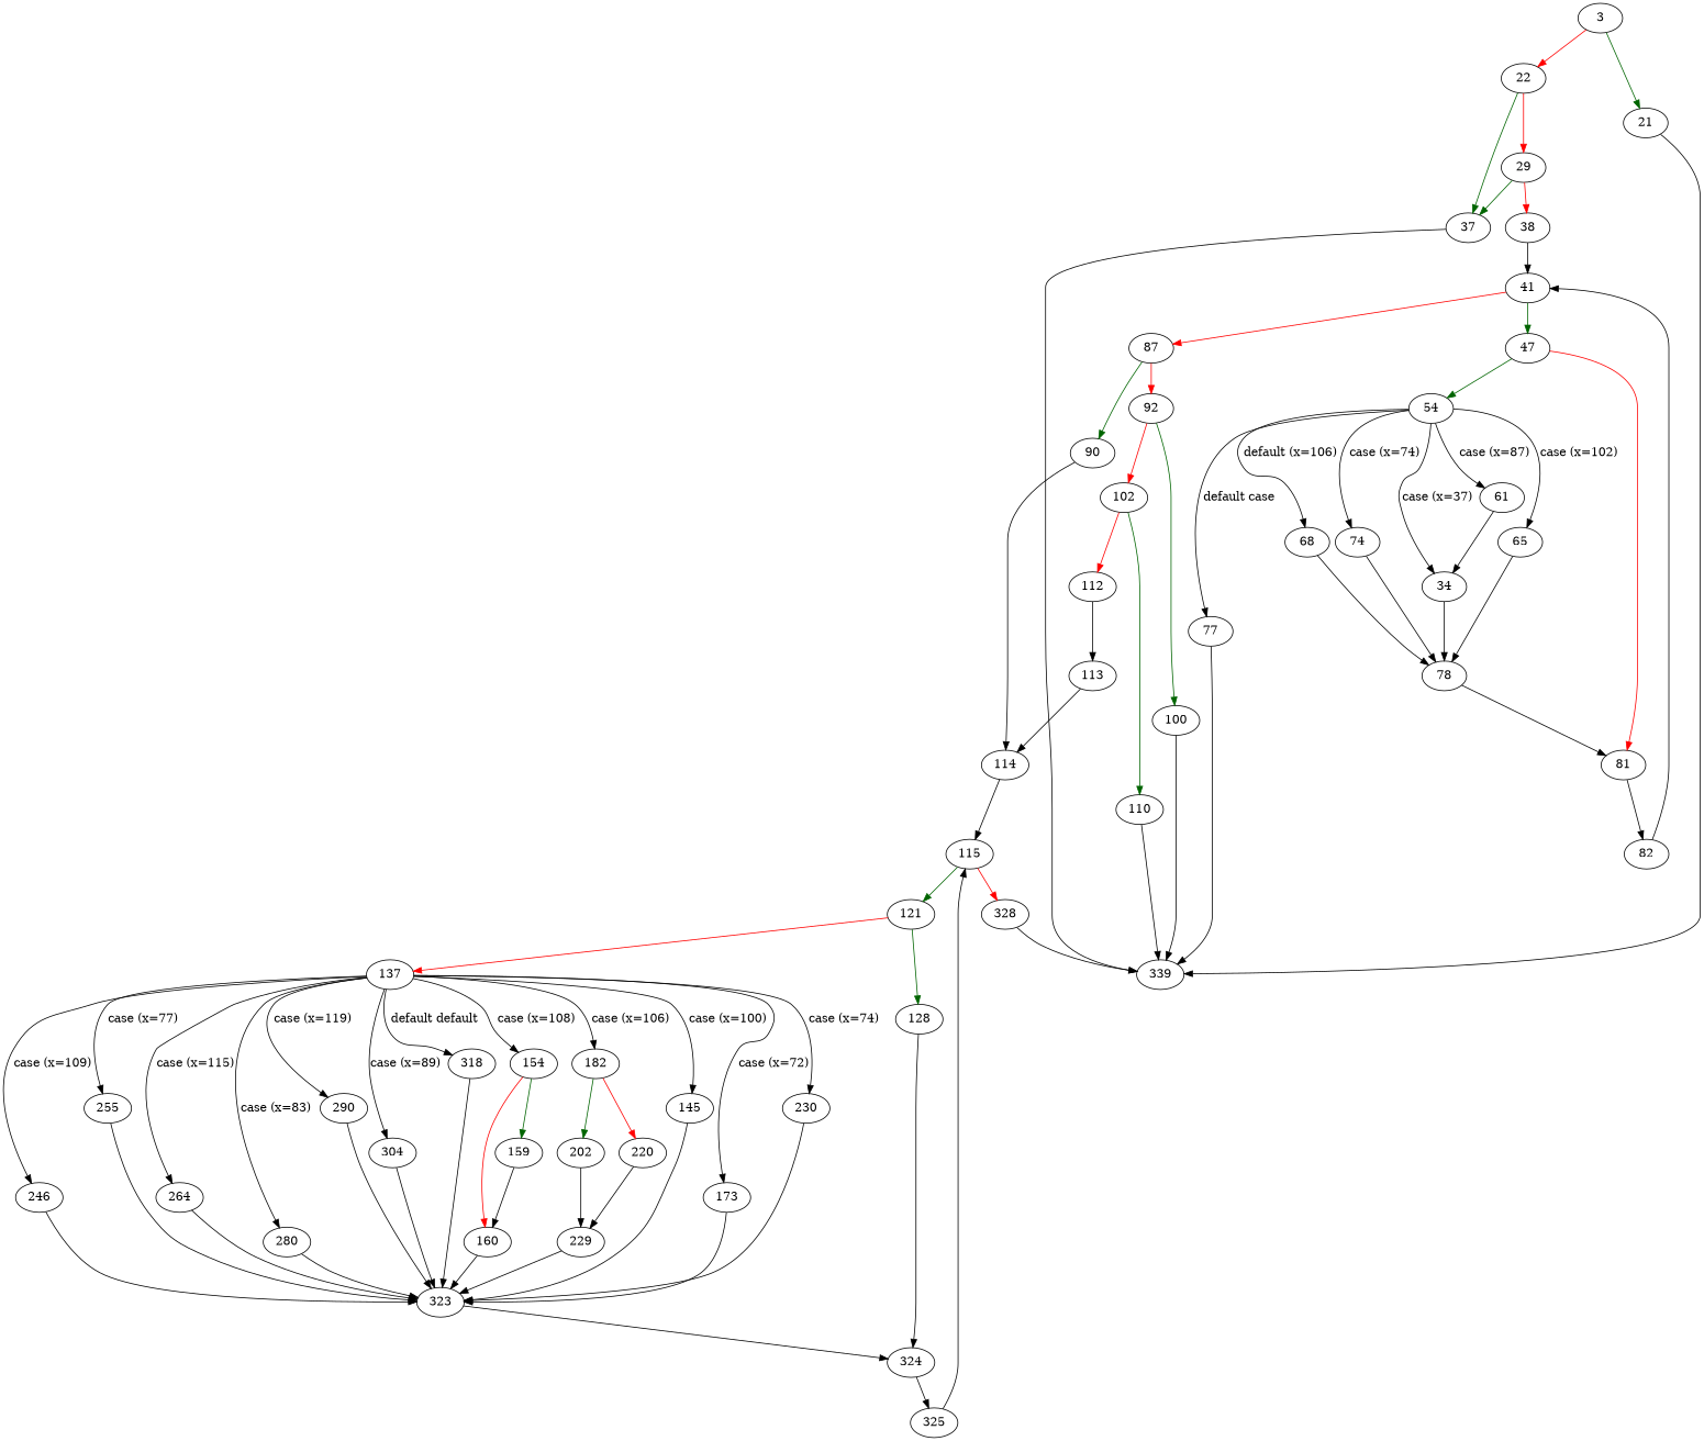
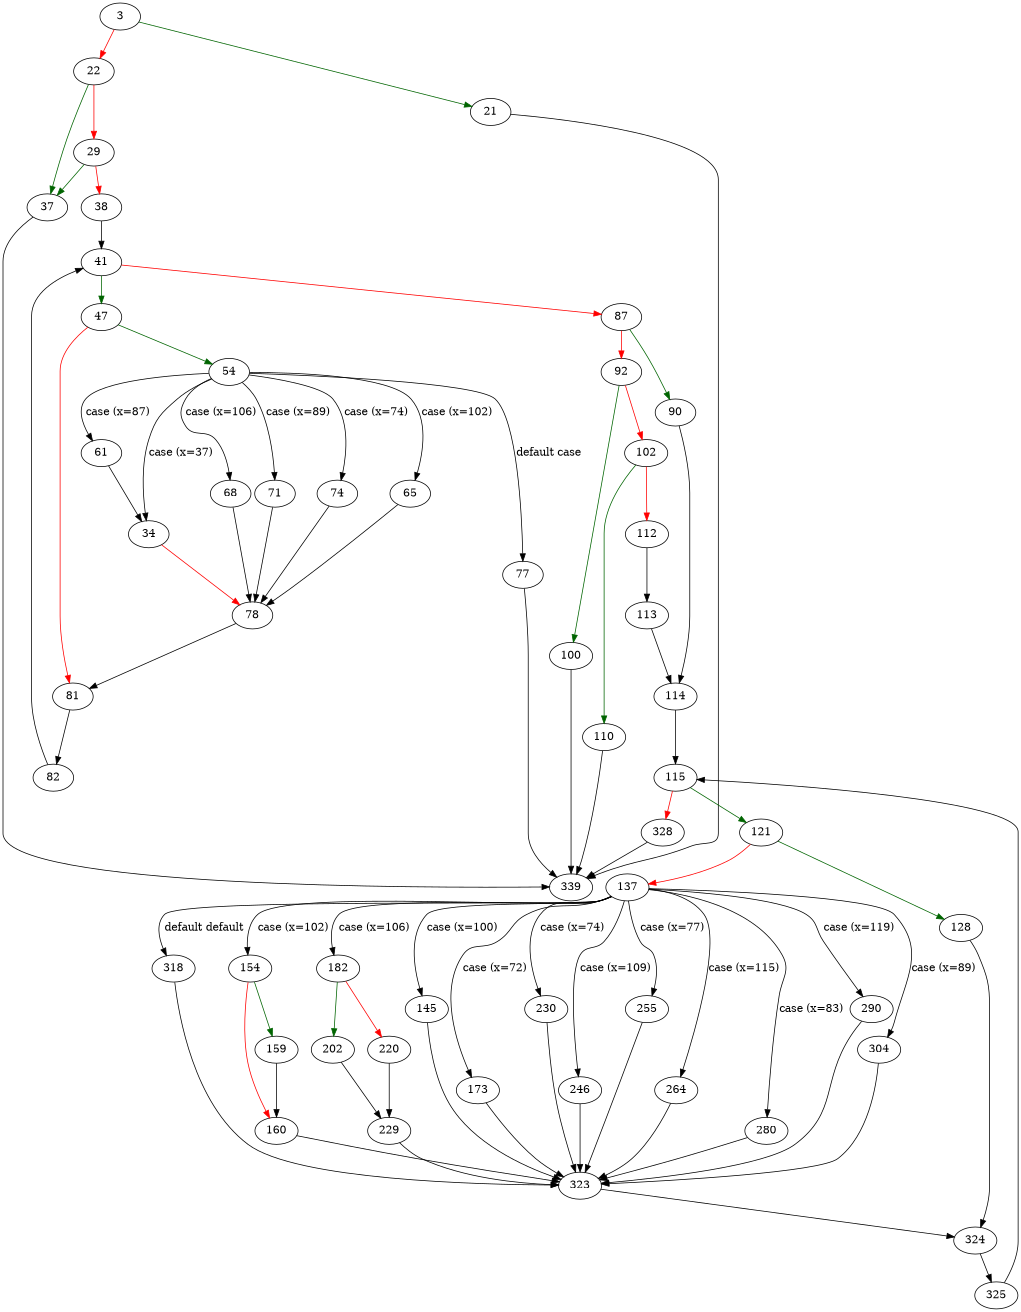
  strict digraph {
    3 [entry=true]
    21
    22
    339
    37
    29
    38
    41
    47
    87
    54
    81
    90
    92
    61
    n16 [label=34]
    65
    68
+   71
    74
    77
    82
    114
    100
    102
    78
    115
    110
    112
    121
    328
    113
    128
    137
    324
    145
    154
    173
    182
    230
    246
    255
    264
    280
    290
    304
    318
    325
    323
    159
    160
    202
    220
    229
    3 -> 21 [color=darkgreen cond=true]
    3 -> 22 [color=red cond=false]
    21 -> 339
    22 -> 37 [color=darkgreen cond=true]
    22 -> 29 [color=red cond=false]
    37 -> 339
    29 -> 37 [color=darkgreen cond=true]
    29 -> 38 [color=red cond=false]
    38 -> 41
    41 -> 47 [color=darkgreen cond=true]
    41 -> 87 [color=red cond=false]
    47 -> 54 [color=darkgreen cond=true]
    47 -> 81 [color=red cond=false]
    87 -> 90 [color=darkgreen cond=true]
    87 -> 92 [color=red cond=false]
    54 -> 61 [cond="case (x=87)" label="case (x=87)"]
    54 -> n16 [cond="case (x=37)" label="case (x=37)"]
    54 -> 65 [cond="case (x=102)" label="case (x=102)"]
-   54 -> 68 [cond="case (x=106)" label="default (x=106)"]
+   54 -> 68 [cond="case (x=106)" label="case (x=106)"]
+   54 -> 71 [cond="case (x=89)" label="case (x=89)"]
    54 -> 74 [cond="case (x=74)" label="case (x=74)"]
    54 -> 77 [cond="default case" label="default case"]
    81 -> 82
    90 -> 114
    92 -> 100 [color=darkgreen cond=true]
    92 -> 102 [color=red cond=false]
    61 -> n16
-   n16 -> 78
+   n16 -> 78 [color=red]
    65 -> 78
    68 -> 78
+   71 -> 78
    74 -> 78
    77 -> 339
    82 -> 41
    114 -> 115
    100 -> 339
    102 -> 110 [color=darkgreen cond=true]
    102 -> 112 [color=red cond=false]
    78 -> 81
    115 -> 121 [color=darkgreen cond=true]
    115 -> 328 [color=red cond=false]
    110 -> 339
    112 -> 113
    121 -> 128 [color=darkgreen cond=true]
    121 -> 137 [color=red cond=false]
    328 -> 339
    113 -> 114
    128 -> 324
    137 -> 145 [cond="case (x=100)" label="case (x=100)"]
-   137 -> 154 [cond="case (x=102)" label="case (x=108)"]
+   137 -> 154 [cond="case (x=102)" label="case (x=102)"]
    137 -> 173 [cond="case (x=72)" label="case (x=72)"]
    137 -> 182 [cond="case (x=106)" label="case (x=106)"]
    137 -> 230 [cond="case (x=74)" label="case (x=74)"]
    137 -> 246 [cond="case (x=109)" label="case (x=109)"]
    137 -> 255 [cond="case (x=77)" label="case (x=77)"]
    137 -> 264 [cond="case (x=115)" label="case (x=115)"]
    137 -> 280 [cond="case (x=83)" label="case (x=83)"]
    137 -> 290 [cond="case (x=119)" label="case (x=119)"]
    137 -> 304 [cond="case (x=89)" label="case (x=89)"]
    137 -> 318 [cond="default case" label="default default"]
    324 -> 325
    145 -> 323
    154 -> 159 [color=darkgreen cond=true]
    154 -> 160 [color=red cond=false]
    173 -> 323
    182 -> 202 [color=darkgreen cond=true]
    182 -> 220 [color=red cond=false]
    230 -> 323
    246 -> 323
    255 -> 323
    264 -> 323
    280 -> 323
    290 -> 323
    304 -> 323
    318 -> 323
    325 -> 115
    323 -> 324
    159 -> 160
    160 -> 323
    202 -> 229
    220 -> 229
    229 -> 323
  }
